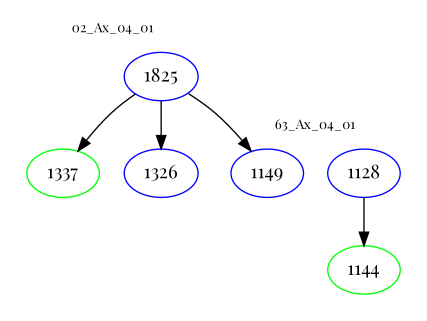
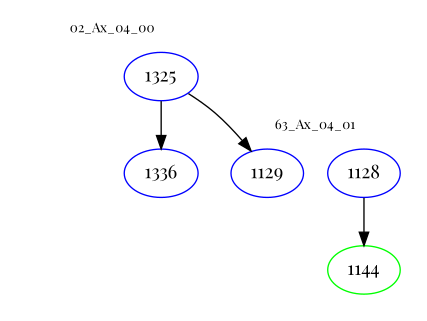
  digraph {
    fontname="Playfair Display"
    node [color=blue fontname="Playfair Display"]
    edge [color=black fontname="Playfair Display"]
    n1 [label=1128]
-   n2 [label=1149]
+   n2 [label=1129]
    n3 [color=green label=1144]
-   n4 [label=1825]
-   n5 [color=green label=1337]
-   n6 [label=1326]
+   n4 [label=1325]
+   n6 [label=1336]
    subgraph cluster_1 {
      color=white
      fontsize=10
      label="63_Ax_04_01"
      n1
      n2
      n3
    }
    subgraph cluster_2 {
      color=white
      fontsize=10
-     label="02_Ax_04_01"
+     label="02_Ax_04_00"
      n4
-     n5
      n6
    }
    n1 -> n3
    n4 -> n2
-   n4 -> n5
    n4 -> n6
  }
